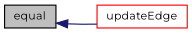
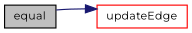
  digraph {
    rankdir=LR
    fontname=Montserrat
    node [fontname=Montserrat fontsize=10 shape=record]
    n1 [color=black fillcolor=grey75 fontcolor=black height=0.2 label=equal style=filled width=0.4]
    n2 [color=red height=0.2 label=updateEdge width=0.4]
-   n1 -> n2 [color=midnightblue dir=back fontname=Montserrat fontsize=10 labelfontname=Helvetica labelfontsize=10 style=solid]
+   n2 -> n1 [color=midnightblue dir=back fontname=Montserrat fontsize=10 labelfontname=Helvetica labelfontsize=10 style=solid]
  }
